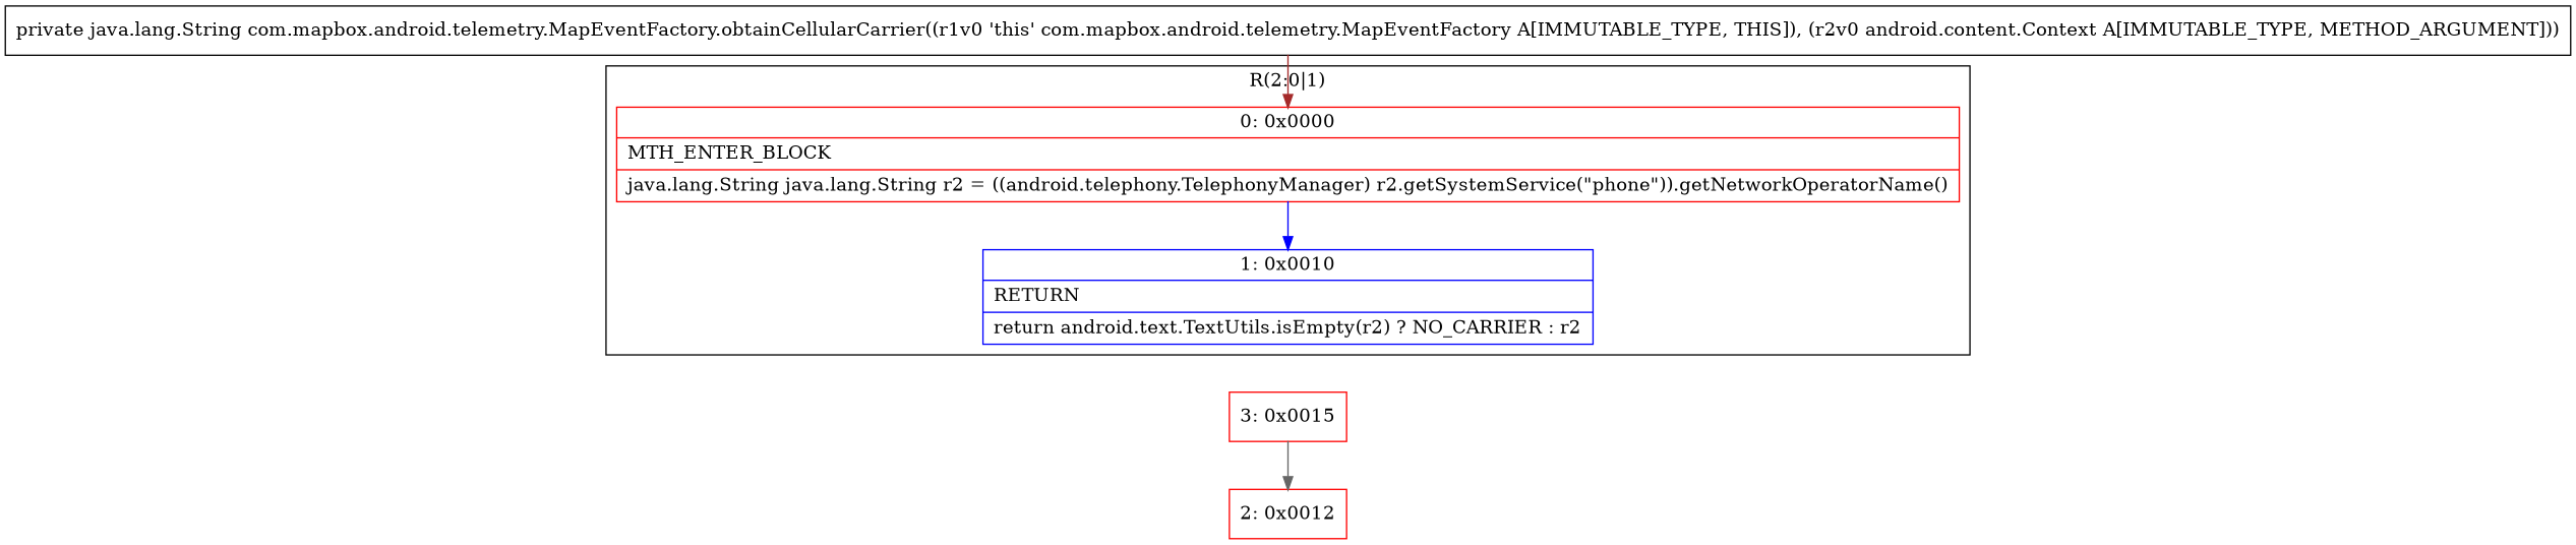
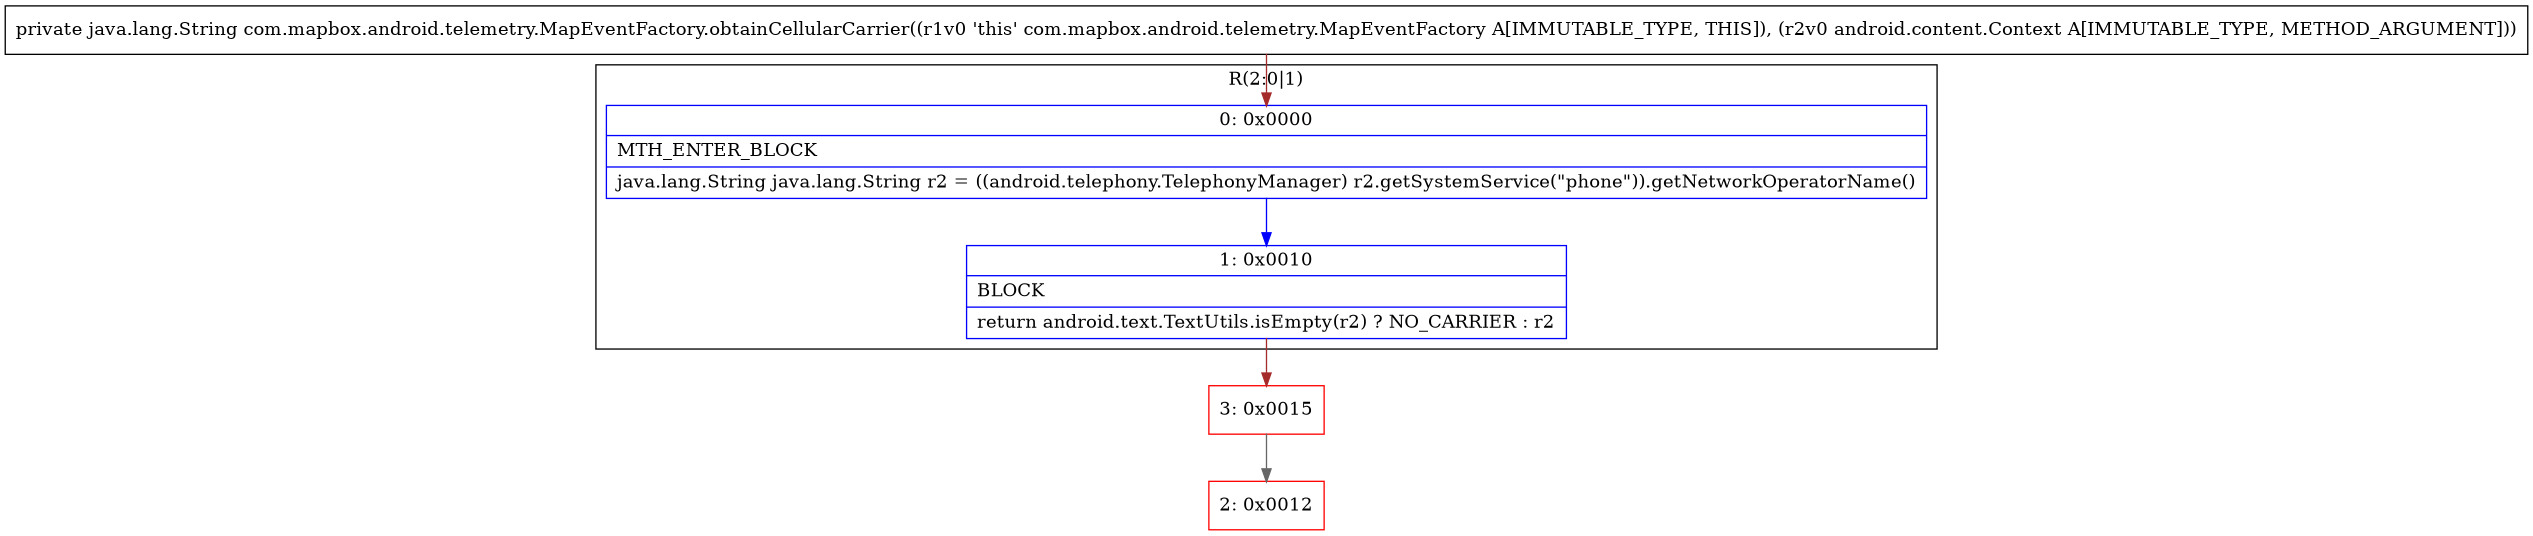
  digraph {
    node [color=blue shape=record]
    edge [color=brown]
-   n1 [color=red label="{0\:\ 0x0000|MTH_ENTER_BLOCK\l|java.lang.String java.lang.String r2 = ((android.telephony.TelephonyManager) r2.getSystemService(\"phone\")).getNetworkOperatorName()\l}"]
-   n2 [label="{1\:\ 0x0010|RETURN\l|return android.text.TextUtils.isEmpty(r2) ? NO_CARRIER : r2\l}"]
+   n1 [label="{0\:\ 0x0000|MTH_ENTER_BLOCK\l|java.lang.String java.lang.String r2 = ((android.telephony.TelephonyManager) r2.getSystemService(\"phone\")).getNetworkOperatorName()\l}"]
+   n2 [label="{1\:\ 0x0010|BLOCK\l|return android.text.TextUtils.isEmpty(r2) ? NO_CARRIER : r2\l}"]
    n3 [color=red label="{3\:\ 0x0015}"]
    n4 [color=red label="{2\:\ 0x0012}"]
    n5 [label="{private java.lang.String com.mapbox.android.telemetry.MapEventFactory.obtainCellularCarrier((r1v0 'this' com.mapbox.android.telemetry.MapEventFactory A[IMMUTABLE_TYPE, THIS]), (r2v0 android.content.Context A[IMMUTABLE_TYPE, METHOD_ARGUMENT])) }" color=""]
    subgraph cluster_1 {
      label="R(2:0|1)"
      n1
      n2
    }
    n1 -> n2 [color=blue]
+   n2 -> n3
    n3 -> n4 [color=gray40]
    n5 -> n1
  }
